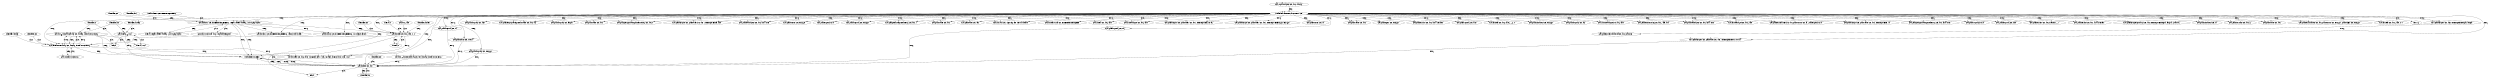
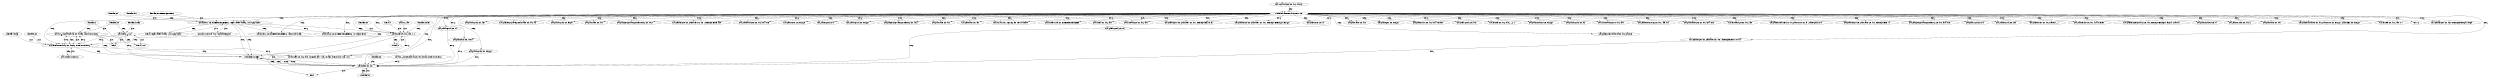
  digraph {
    n1 [label="(Call,list = fz_malloc_array(ctx, listcap, sizeof(struct entry)))"]
    n2 [label="(Call,fz_maxnum_array(ctx, listcap, sizeof(struct entry)))"]
    n3 [label="(Call,fz_free(ctx, list))"]
    n4 [label="(MethodReturn,RET)"]
    n5 [label="(Block,)"]
    n6 [label="(Call,fz_read(ctx, doc->file, (unsigned char *)buf->scratch, fz_mini(buf->size, 1024)))"]
    n7 [label="(Call,sizeof(struct entry))"]
    n8 [label="(Block,)"]
    n9 [label="(Identifier,list)"]
    n10 [label="(Call,fz_seek(ctx, doc->file, 0, 0))"]
    n11 [label="(Literal,0)"]
    n12 [label="(Call,fz_throw(ctx, FZ_ERROR_GENERIC, \"Repair failed already - not trying again\"))"]
    n13 [label="(Call,fz_throw(ctx, FZ_ERROR_GENERIC, \"cannot tell in file\"))"]
    n14 [label="(ControlStructure,if (doc->repair_attempted))"]
    n15 [label="(Call,fz_throw(ctx, FZ_ERROR_GENERIC, \"no objects found\"))"]
    n16 [label="(Literal,\"Repair failed already - not trying again\")"]
    n17 [label="(MethodParameterIn,fz_context *ctx)"]
    n18 [label="(Call,pdf_drop_obj(ctx, dict))"]
    n19 [label="(Call,pdf_drop_obj(ctx, id))"]
    n20 [label="(Call,pdf_set_populating_xref_trailer(ctx, doc, obj))"]
    n21 [label="(Call,pdf_drop_obj(ctx, length))"]
    n22 [label="(Call,pdf_trailer(ctx, doc))"]
    n23 [label="(Call,pdf_get_populating_listlen_entry(ctx, doc, 0))"]
    n24 [label="(Call,pdf_dict_put(ctx, pdf_trailer(ctx, doc), PDF_NAME_Info, info))"]
    n25 [label="(Call,pdf_load_object(ctx, doc, list[i].num))"]
    n26 [label="(Call,pdf_to_num(ctx, encrypt))"]
    n27 [label="(Call,pdf_to_gen(ctx, id))"]
    n28 [label="(Call,pdf_drop_obj(ctx, encrypt))"]
-   n29 [label="(Call,pdf_get_listcap_xref_entry(ctx, doc, i))"]
+   n29 [label="(Call,pdf_get_populating_xref_entry(ctx, doc, i))"]
    n30 [label="(Call,pdf_trailer(ctx, doc))"]
    n31 [label="(Call,pdf_trailer(ctx, doc))"]
    n32 [label="(Call,fz_warn(ctx, \"ignoring the rest of the file\"))"]
    n33 [label="(Call,fz_rethrow_if(ctx, FZ_ERROR_TRYLATER))"]
    n34 [label="(Call,fz_tell(ctx, doc->file))"]
    n35 [label="(Call,fz_read_byte(ctx, doc->file))"]
    n36 [label="(Call,pdf_dict_put(ctx, pdf_trailer(ctx, doc), PDF_NAME_Size, obj))"]
    n37 [label="(Call,pdf_dict_put(ctx, pdf_trailer(ctx, doc), PDF_NAME_Encrypt, encrypt))"]
    n38 [label="(Call,pdf_to_num(ctx, id))"]
    n39 [label="(Call,pdf_dict_put(ctx, dict, PDF_NAME_Length, length))"]
    n40 [label="(Call,pdf_trailer(ctx, doc))"]
    n41 [label="(Call,pdf_to_gen(ctx, encrypt))"]
    n42 [label="(Call,pdf_is_dict(ctx, roots[i]))"]
    n43 [label="(Call,pdf_drop_obj(ctx, encrypt))"]
    n44 [label="(Call,pdf_ensure_solid_xref(ctx, doc, maxnum))"]
    n45 [label="(Call,pdf_new_int(ctx, doc, list[i].stm_len))"]
    n46 [label="(Call,pdf_drop_obj(ctx, dict))"]
    n47 [label="(Call,fz_seek(ctx, doc->file, j + 8, 0))"]
    n48 [label="(Call,pdf_drop_obj(ctx, obj))"]
    n49 [label="(Call,pdf_is_indirect(ctx, encrypt))"]
    n50 [label="(Call,pdf_drop_obj(ctx, obj))"]
    n51 [label="(Call,fz_unread_byte(ctx, doc->file))"]
    n52 [label="(Call,pdf_lex_no_string(ctx, doc->file, buf))"]
    n53 [label="(Call,pdf_load_object(ctx, doc, list[i].num))"]
    n54 [label="(Call,fz_read_byte(ctx, doc->file))"]
    n55 [label="(Call,pdf_new_indirect(ctx, doc, pdf_to_num(ctx, id), pdf_to_gen(ctx, id)))"]
    n56 [label="(Call,pdf_dict_put(ctx, pdf_trailer(ctx, doc), PDF_NAME_ID, id))"]
    n57 [label="(Call,pdf_get_populating_xref_entry(ctx, doc, list[i].num))"]
    n58 [label="(Call,pdf_drop_obj(ctx, id))"]
    n59 [label="(Call,pdf_drop_obj(ctx, info))"]
    n60 [label="(Call,pdf_new_int(ctx, doc, maxnum + 1))"]
    n61 [label="(Call,pdf_dict_put(ctx, pdf_trailer(ctx, doc), PDF_NAME_Root, roots[i]))"]
    n62 [label="(Call,pdf_new_int(ctx, doc, list[i].stm_len))"]
    n63 [label="(Call,pdf_dict_get_put_drop(ctx, dict, PDF_NAME_Length, length, &old_obj))"]
    n64 [label="(Call,pdf_is_indirect(ctx, id))"]
    n65 [label="(Call,pdf_new_dict(ctx, doc, 5))"]
    n66 [label="(Call,pdf_trailer(ctx, doc))"]
    n67 [label="(Call,pdf_new_indirect(ctx, doc, pdf_to_num(ctx, encrypt), pdf_to_gen(ctx, encrypt)))"]
    n68 [label="(Call,fz_seek(ctx, doc->file, 0, 0))"]
    1000116
    n70 [label="(Call,orphan_object(ctx, doc, old_obj))"]
    n71 [label="(Call,listcap = 1024)"]
    n72 [label="(Literal,1024)"]
    n73 [label="(Call,doc->file)"]
    n74 [label="(Identifier,ctx)"]
    n75 [label="(Identifier,listlen)"]
    n76 [label="(Identifier,listcap)"]
    n77 [label="(Identifier,ctx)"]
    n78 [label="(Identifier,list)"]
    n79 [label="(Identifier,listcap)"]
    n80 [label="(Identifier,ctx)"]
    n81 [label="(Identifier,doc)"]
    n82 [label="(Call,list = fz_resize_array(ctx, list, listcap, sizeof(struct entry)))"]
    n83 [label="(Identifier,ctx)"]
-   n84 [label="(MethodReturn,FZ_ERROR_GENERIC)"]
+   n84 [label="(Identifier,FZ_ERROR_GENERIC)"]
    n85 [label="(Identifier,n)"]
    n86 [label="(Literal,0)"]
    n1 -> n2 [label="CFG: "]
    n1 -> n3 [label="DDG: "]
    n1 -> n4 [label="DDG: "]
    n1 -> n5 [label="AST: "]
    n2 -> n1 [label="AST: "]
    n2 -> n1 [label="DDG: "]
    n2 -> n1 [label="DDG: "]
    n2 -> n4 [label="DDG: "]
    n2 -> n6 [label="DDG: "]
    n2 -> n7 [label="CFG: "]
    n3 -> n4 [label="DDG: "]
    n3 -> n4 [label="DDG: "]
    n3 -> n4 [label="DDG: "]
    n3 -> n8 [label="AST: "]
    n3 -> n9 [label="CFG: "]
    n4 -> n3 [label="CFG: "]
    n7 -> n2 [label="AST: "]
    n9 -> n3 [label="AST: "]
    n10 -> n2 [label="DDG: "]
    n10 -> n6 [label="DDG: "]
    n10 -> n8 [label="AST: "]
    n10 -> n11 [label="CFG: "]
    n11 -> n10 [label="AST: "]
    n12 -> n4 [label="DDG: "]
    n12 -> n4 [label="DDG: "]
    n12 -> n10 [label="DDG: "]
    n12 -> n13 [label="DDG: "]
    n12 -> n14 [label="AST: "]
    n12 -> n15 [label="DDG: "]
    n12 -> n16 [label="CFG: "]
    n16 -> n12 [label="AST: "]
    n17 -> n2 [label="DDG: "]
    n17 -> n3 [label="DDG: "]
    n17 -> n4 [label="DDG: "]
    n17 -> n6 [label="DDG: "]
    n17 -> n10 [label="DDG: "]
    n17 -> n12 [label="DDG: "]
    n17 -> n13 [label="DDG: "]
    n17 -> n15 [label="DDG: "]
    n17 -> n18 [label="DDG: "]
    n17 -> n19 [label="DDG: "]
    n17 -> n20 [label="DDG: "]
    n17 -> n21 [label="DDG: "]
    n17 -> n22 [label="DDG: "]
    n17 -> n23 [label="DDG: "]
    n17 -> n24 [label="DDG: "]
    n17 -> n25 [label="DDG: "]
    n17 -> n26 [label="DDG: "]
    n17 -> n27 [label="DDG: "]
    n17 -> n28 [label="DDG: "]
    n17 -> n29 [label="DDG: "]
    n17 -> n30 [label="DDG: "]
    n17 -> n31 [label="DDG: "]
    n17 -> n32 [label="DDG: "]
    n17 -> n33 [label="AST: "]
    n17 -> n34 [label="DDG: "]
    n17 -> n35 [label="DDG: "]
    n17 -> n36 [label="DDG: "]
    n17 -> n37 [label="DDG: "]
    n17 -> n38 [label="DDG: "]
    n17 -> n39 [label="DDG: "]
    n17 -> n40 [label="DDG: "]
    n17 -> n41 [label="DDG: "]
    n17 -> n42 [label="DDG: "]
    n17 -> n43 [label="DDG: "]
-   n39 -> n44 [label="DDG: "]
+   n17 -> n44 [label="DDG: "]
    n17 -> n45 [label="DDG: "]
    n17 -> n46 [label="DDG: "]
    n17 -> n47 [label="DDG: "]
    n17 -> n48 [label="DDG: "]
    n17 -> n49 [label="DDG: "]
    n17 -> n50 [label="DDG: "]
    n17 -> n51 [label="DDG: "]
    n17 -> n52 [label="DDG: "]
    n17 -> n53 [label="DDG: "]
    n17 -> n54 [label="DDG: "]
    n17 -> n55 [label="DDG: "]
    n17 -> n56 [label="DDG: "]
    n17 -> n57 [label="DDG: "]
    n17 -> n58 [label="DDG: "]
    n17 -> n59 [label="DDG: "]
    n17 -> n60 [label="DDG: "]
    n17 -> n61 [label="DDG: "]
    n17 -> n62 [label="DDG: "]
    n17 -> n63 [label="DDG: "]
    n17 -> n64 [label="DDG: "]
    n17 -> n65 [label="DDG: "]
    n17 -> n66 [label="DDG: "]
    n17 -> n67 [label="DDG: "]
    n17 -> n68 [label="DDG: "]
    n17 -> 1000116 [label="AST: "]
    n19 -> n3 [label="DDG: "]
    n42 -> n3 [label="DDG: "]
    n43 -> n3 [label="DDG: "]
    n48 -> n3 [label="DDG: "]
    n61 -> n3 [label="DDG: "]
    n70 -> n17 [label="DDG: "]
+   n71 -> n2 [label="DDG: "]
    n71 -> n5 [label="AST: "]
    n71 -> n72 [label="CFG: "]
    n72 -> n71 [label="AST: "]
    n73 -> n10 [label="AST: "]
    n74 -> n12 [label="AST: "]
    n75 -> n10 [label="CFG: "]
    n76 -> n2 [label="AST: "]
    n77 -> n10 [label="AST: "]
    n78 -> n1 [label="AST: "]
    n78 -> n71 [label="CFG: "]
    n79 -> n71 [label="AST: "]
    n80 -> n3 [label="AST: "]
    n81 -> n12 [label="CFG: "]
    n82 -> n3 [label="DDG: "]
    n83 -> n2 [label="AST: "]
    n84 -> n12 [label="AST: "]
    n85 -> n1 [label="CFG: "]
    n85 -> n3 [label="DDG: "]
    n86 -> n10 [label="AST: "]
  }
